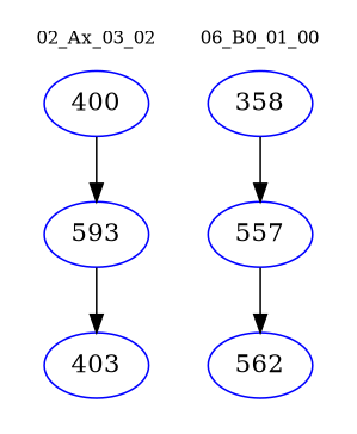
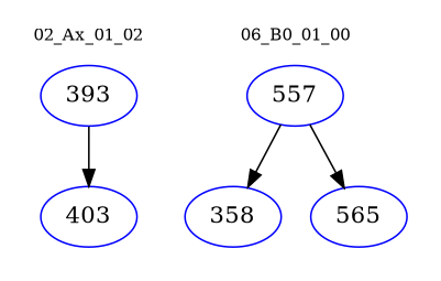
  digraph {
    node [color=blue]
    edge [color=black]
-   n1 [label=400]
-   n2 [label=593]
+   n2 [label=393]
    n3 [label=403]
    n4 [label=358]
    n5 [label=557]
-   n6 [label=562]
+   n6 [label=565]
    subgraph cluster_1 {
      color=white
      fontsize=10
-     label="02_Ax_03_02"
-     n1
+     label="02_Ax_01_02"
      n2
      n3
    }
    subgraph cluster_2 {
      color=white
      fontsize=10
      label="06_B0_01_00"
      n4
      n5
      n6
    }
-   n1 -> n2
    n2 -> n3
-   n4 -> n5
+   n5 -> n4
    n5 -> n6
  }
